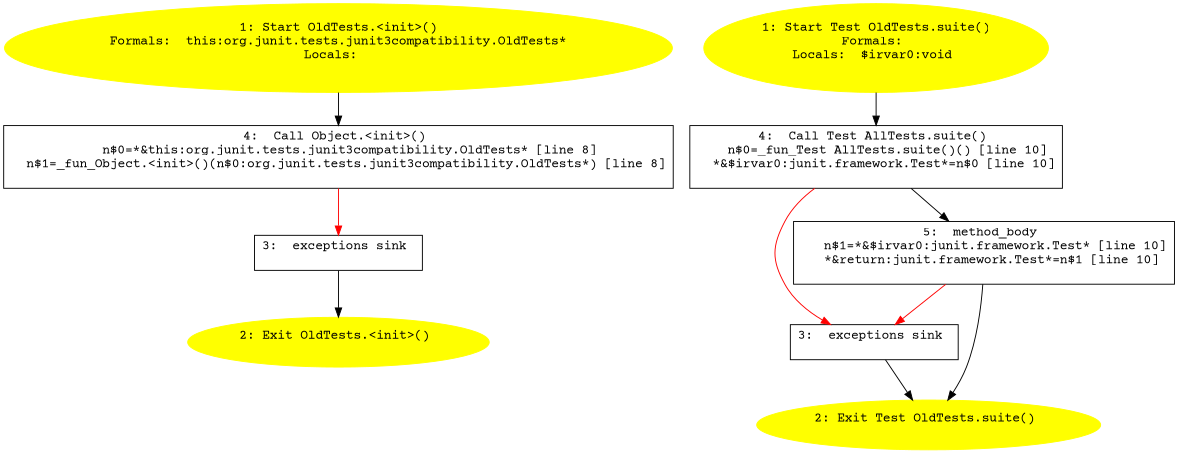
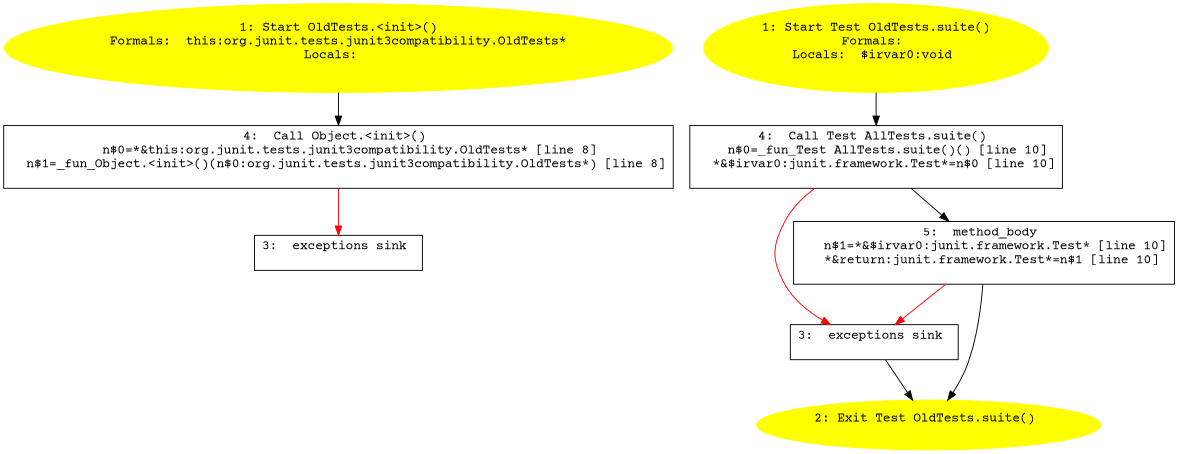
  digraph {
    fontname="Courier Prime"
    node [fontname="Courier Prime" shape=box]
    edge [fontname="Courier Prime"]
    n1 [color=yellow label="1: Start OldTests.<init>()\nFormals:  this:org.junit.tests.junit3compatibility.OldTests*\nLocals:  \n  " style=filled shape=""]
    n2 [label="4:  Call Object.<init>() \n   n$0=*&this:org.junit.tests.junit3compatibility.OldTests* [line 8]\n  n$1=_fun_Object.<init>()(n$0:org.junit.tests.junit3compatibility.OldTests*) [line 8]\n "]
    n3 [label="3:  exceptions sink \n  "]
-   n4 [color=yellow label="2: Exit OldTests.<init>() \n  " style=filled shape=""]
    n5 [color=yellow label="1: Start Test OldTests.suite()\nFormals: \nLocals:  $irvar0:void \n  " style=filled shape=""]
    n6 [label="4:  Call Test AllTests.suite() \n   n$0=_fun_Test AllTests.suite()() [line 10]\n  *&$irvar0:junit.framework.Test*=n$0 [line 10]\n "]
    n7 [label="3:  exceptions sink \n  "]
    n8 [label="5:  method_body \n   n$1=*&$irvar0:junit.framework.Test* [line 10]\n  *&return:junit.framework.Test*=n$1 [line 10]\n "]
    n9 [color=yellow label="2: Exit Test OldTests.suite() \n  " style=filled shape=""]
    n1 -> n2
    n2 -> n3 [color=red]
-   n3 -> n4
    n5 -> n6
    n6 -> n7 [color=red]
    n6 -> n8
    n7 -> n9
    n8 -> n7 [color=red]
    n8 -> n9
  }
